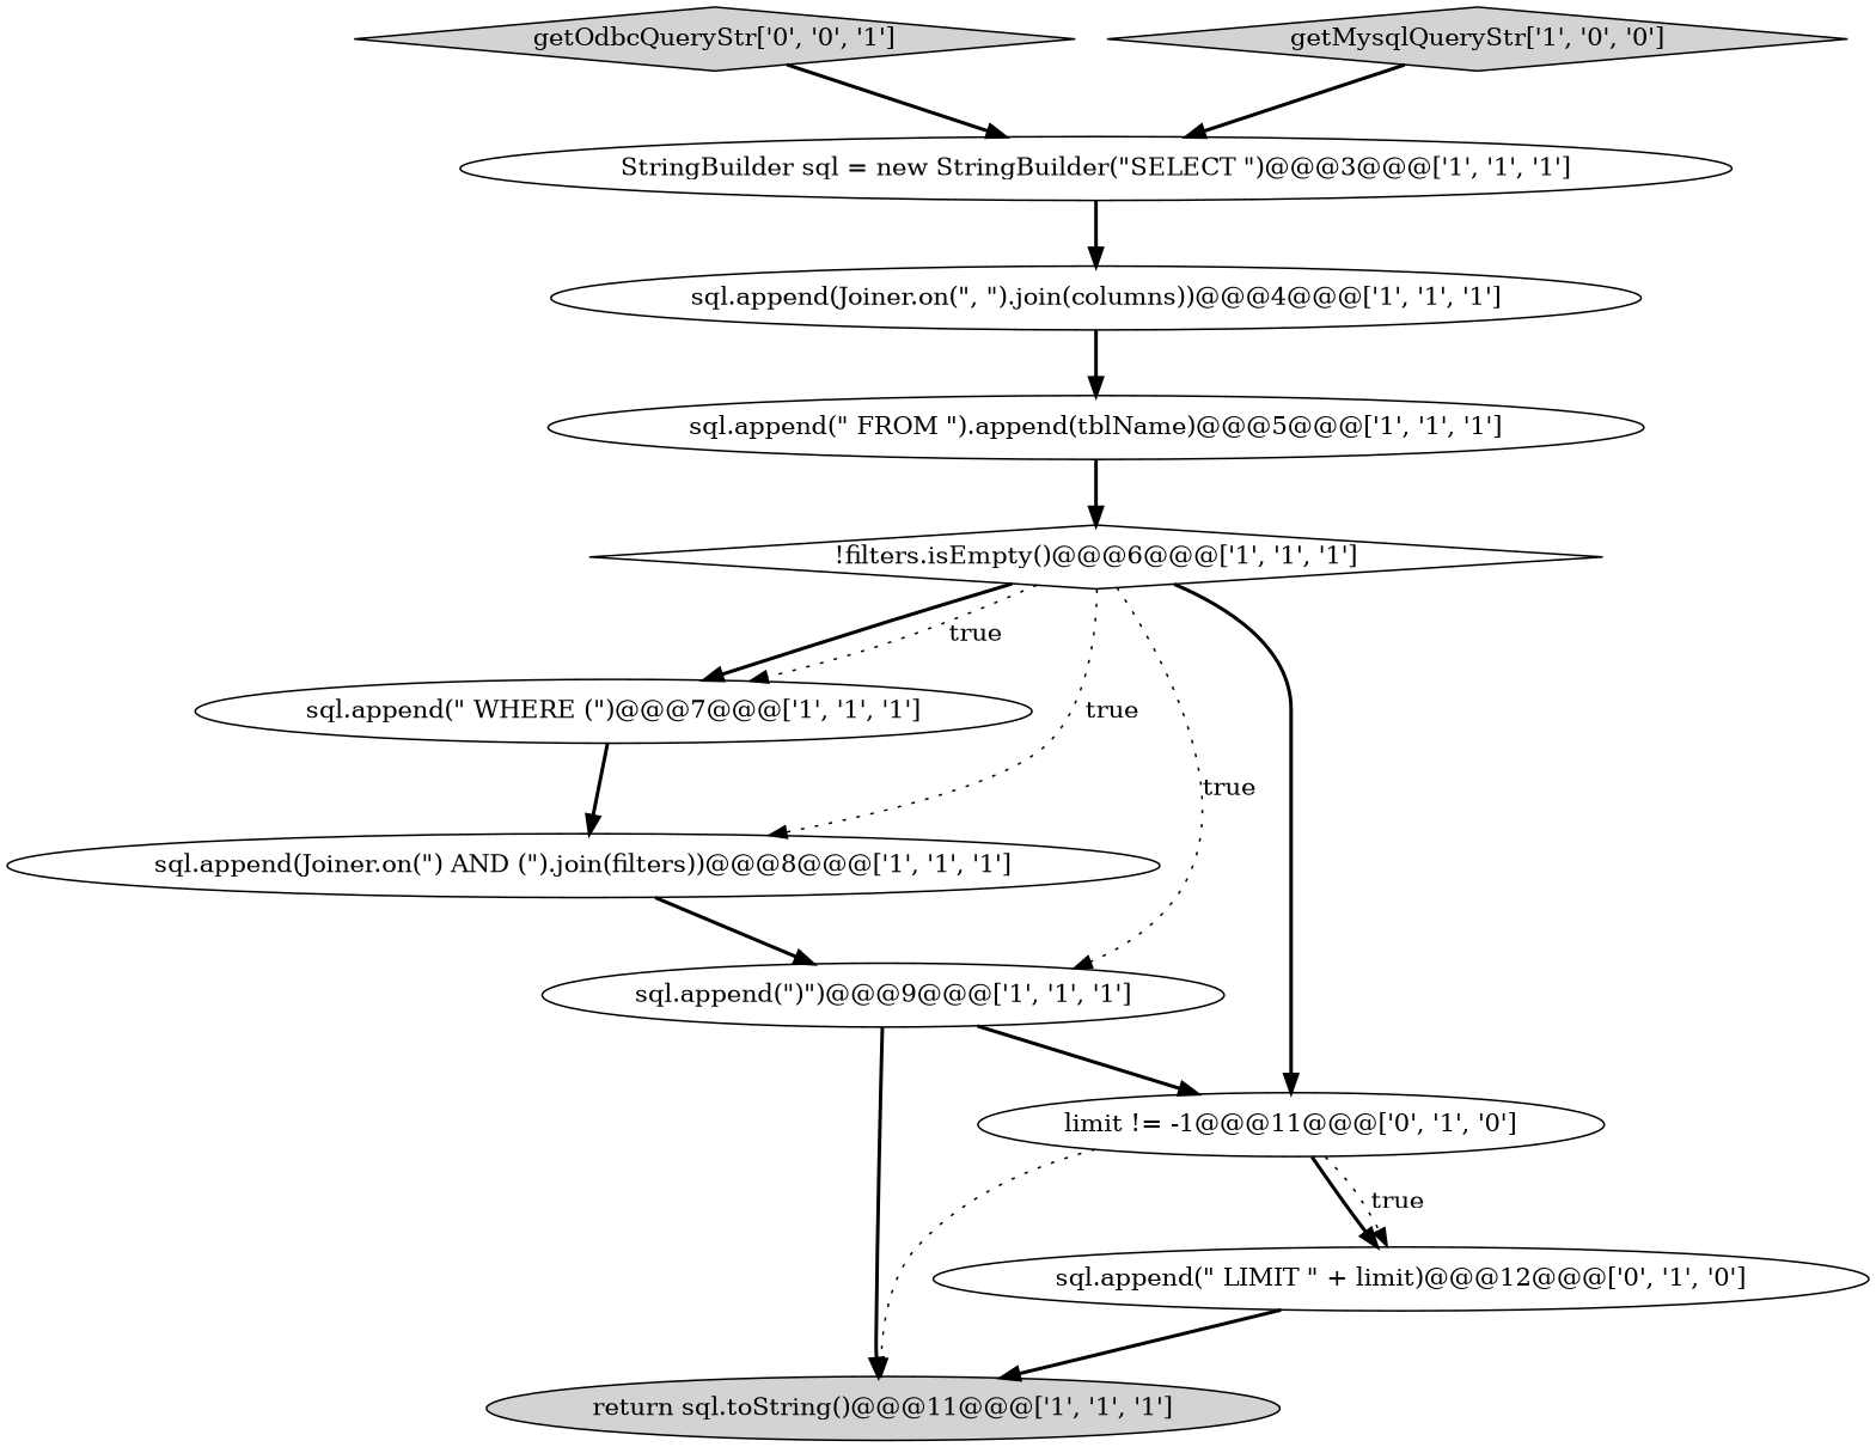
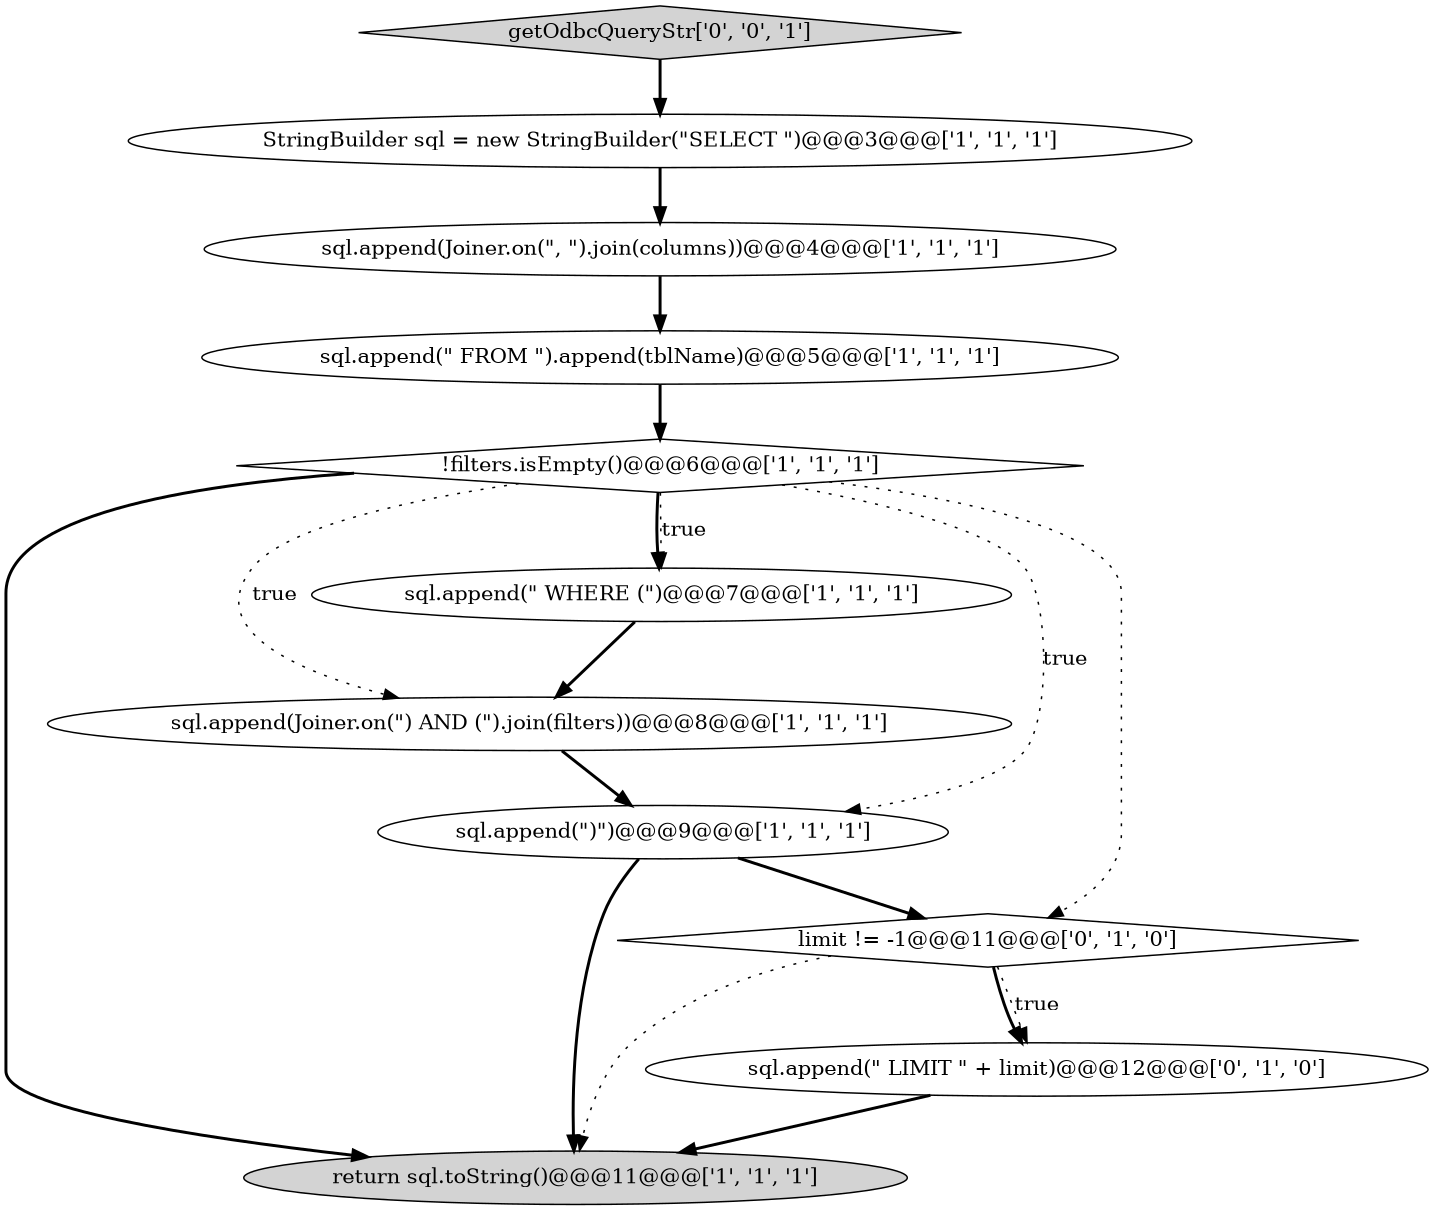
  digraph {
    node [fillcolor=white shape=ellipse style=filled]
    edge [style=bold]
    n1 [label="sql.append(\" FROM \").append(tblName)@@@5@@@['1', '1', '1']"]
    n2 [label="!filters.isEmpty()@@@6@@@['1', '1', '1']" shape=diamond]
    n3 [label="sql.append(\" WHERE (\")@@@7@@@['1', '1', '1']"]
    n4 [label="sql.append(Joiner.on(\") AND (\").join(filters))@@@8@@@['1', '1', '1']"]
    n5 [fillcolor=lightgray label="return sql.toString()@@@11@@@['1', '1', '1']"]
    n6 [label="sql.append(\")\")@@@9@@@['1', '1', '1']"]
-   n7 [label="limit != -1@@@11@@@['0', '1', '0']"]
+   n7 [label="limit != -1@@@11@@@['0', '1', '0']" shape=diamond]
    n8 [label="StringBuilder sql = new StringBuilder(\"SELECT \")@@@3@@@['1', '1', '1']"]
    n9 [label="sql.append(Joiner.on(\", \").join(columns))@@@4@@@['1', '1', '1']"]
    n10 [label="sql.append(\" LIMIT \" + limit)@@@12@@@['0', '1', '0']"]
    n11 [fillcolor=lightgray label="getOdbcQueryStr['0', '0', '1']" shape=diamond]
-   n12 [fillcolor=lightgray label="getMysqlQueryStr['1', '0', '0']" shape=diamond]
    n1 -> n2
    n2 -> n3
    n2 -> n3 [label=true style=dotted]
    n2 -> n4 [label=true style=dotted]
+   n2 -> n5
    n2 -> n6 [label=true style=dotted]
-   n2 -> n7
+   n2 -> n7 [style=dotted]
    n3 -> n4
    n4 -> n6
    n6 -> n5
    n6 -> n7
    n7 -> n5 [style=dotted]
    n7 -> n10
    n7 -> n10 [label=true style=dotted]
    n8 -> n9
    n9 -> n1
    n10 -> n5
    n11 -> n8
-   n12 -> n8
  }
